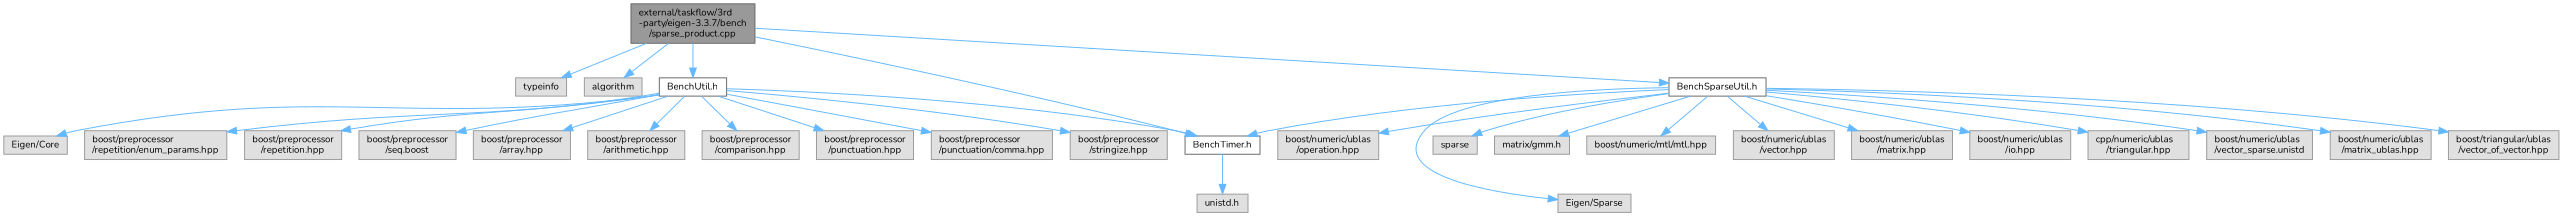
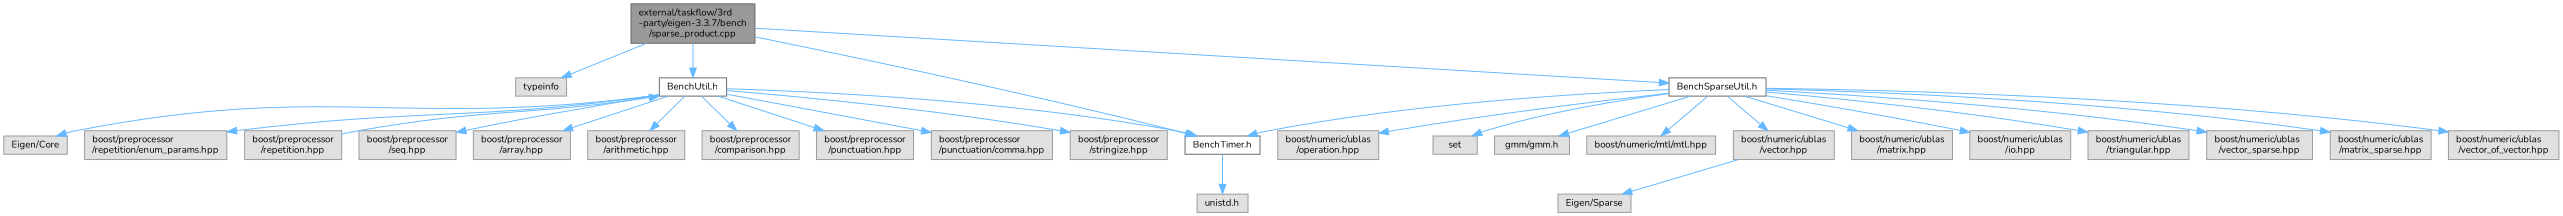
  digraph {
    fontname=Nunito
    node [color=grey60 fillcolor="#E0E0E0" fontname=Nunito fontsize=10 shape=box style=filled]
    edge [color=steelblue1 fontname=Nunito fontsize=10 labelfontname=Helvetica labelfontsize=10 style=solid]
    n1 [color=gray40 fillcolor=grey60 fontcolor=black height=0.2 label="external/taskflow/3rd\l-party/eigen-3.3.7/bench\l/sparse_product.cpp" width=0.4]
    n2 [height=0.2 label=typeinfo width=0.4]
-   n3 [height=0.2 label=algorithm width=0.4]
    n4 [color=grey40 fillcolor=white height=0.2 label="BenchTimer.h" width=0.4]
    n5 [color=grey40 fillcolor=white height=0.2 label="BenchUtil.h" width=0.4]
    n6 [color=grey40 fillcolor=white height=0.2 label="BenchSparseUtil.h" width=0.4]
    n7 [height=0.2 label="unistd.h" width=0.4]
    n8 [height=0.2 label="Eigen/Core" width=0.4]
    n9 [height=0.2 label="boost/preprocessor\l/repetition/enum_params.hpp" width=0.4]
    n10 [height=0.2 label="boost/preprocessor\l/repetition.hpp" width=0.4]
-   n11 [height=0.2 label="boost/preprocessor\l/seq.boost" width=0.4]
+   n11 [height=0.2 label="boost/preprocessor\l/seq.hpp" width=0.4]
    n12 [height=0.2 label="boost/preprocessor\l/array.hpp" width=0.4]
    n13 [height=0.2 label="boost/preprocessor\l/arithmetic.hpp" width=0.4]
    n14 [height=0.2 label="boost/preprocessor\l/comparison.hpp" width=0.4]
    n15 [height=0.2 label="boost/preprocessor\l/punctuation.hpp" width=0.4]
    n16 [height=0.2 label="boost/preprocessor\l/punctuation/comma.hpp" width=0.4]
    n17 [height=0.2 label="boost/preprocessor\l/stringize.hpp" width=0.4]
    n18 [height=0.2 label="Eigen/Sparse" width=0.4]
-   n19 [height=0.2 label=sparse width=0.4]
-   n20 [height=0.2 label="matrix/gmm.h" width=0.4]
+   n19 [height=0.2 label=set width=0.4]
+   n20 [height=0.2 label="gmm/gmm.h" width=0.4]
    n21 [height=0.2 label="boost/numeric/mtl/mtl.hpp" width=0.4]
    n22 [height=0.2 label="boost/numeric/ublas\l/vector.hpp" width=0.4]
    n23 [height=0.2 label="boost/numeric/ublas\l/matrix.hpp" width=0.4]
    n24 [height=0.2 label="boost/numeric/ublas\l/io.hpp" width=0.4]
-   n25 [height=0.2 label="cpp/numeric/ublas\l/triangular.hpp" width=0.4]
-   n26 [height=0.2 label="boost/numeric/ublas\l/vector_sparse.unistd" width=0.4]
-   n27 [height=0.2 label="boost/numeric/ublas\l/matrix_ublas.hpp" width=0.4]
-   n28 [height=0.2 label="boost/triangular/ublas\l/vector_of_vector.hpp" width=0.4]
+   n25 [height=0.2 label="boost/numeric/ublas\l/triangular.hpp" width=0.4]
+   n26 [height=0.2 label="boost/numeric/ublas\l/vector_sparse.hpp" width=0.4]
+   n27 [height=0.2 label="boost/numeric/ublas\l/matrix_sparse.hpp" width=0.4]
+   n28 [height=0.2 label="boost/numeric/ublas\l/vector_of_vector.hpp" width=0.4]
    n29 [height=0.2 label="boost/numeric/ublas\l/operation.hpp" width=0.4]
    n1 -> n2
-   n1 -> n3
    n1 -> n4
    n1 -> n5
    n1 -> n6
    n4 -> n7
    n5 -> n4
    n5 -> n8
    n5 -> n9
-   n5 -> n10
+   n10 -> n5
    n5 -> n11
    n5 -> n12
    n5 -> n13
    n5 -> n14
    n5 -> n15
    n5 -> n16
    n5 -> n17
    n6 -> n4
-   n6 -> n18
+   n22 -> n18
    n6 -> n19
    n6 -> n20
    n6 -> n21
    n6 -> n22
    n6 -> n23
    n6 -> n24
    n6 -> n25
    n6 -> n26
    n6 -> n27
    n6 -> n28
    n6 -> n29
  }
